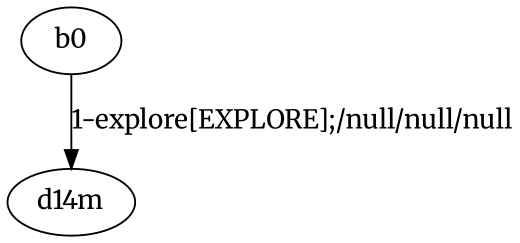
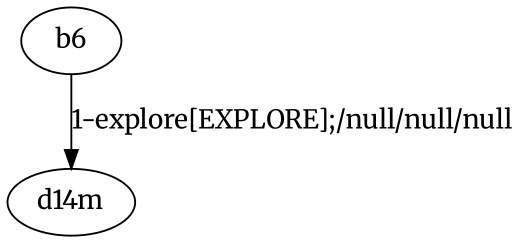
  digraph {
    fontname=Merriweather
    node [fontname=Merriweather]
-   b0
+   b0 [label=b6]
    d14m
    b0 -> d14m [label="1-explore[EXPLORE];/null/null/null" fontname=Merriweather]
  }
